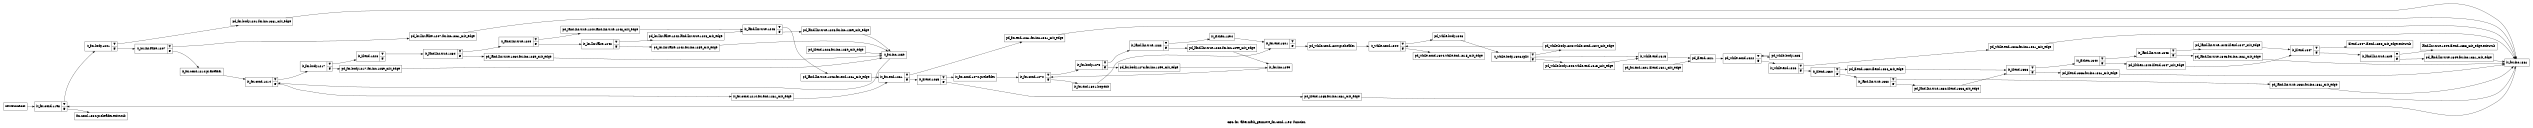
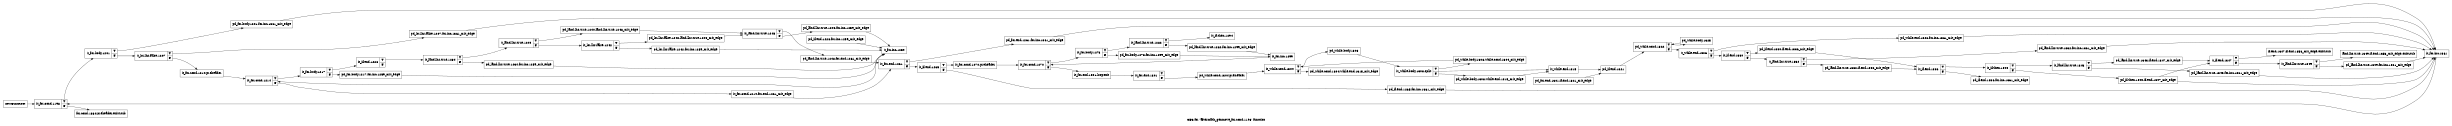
  digraph {
    label="CFG for 'aftermath_genmove_for.cond.1198' function"
    rankdir=LR
    node [shape=record]
    n1 [label="{newFuncRoot}"]
    n2 [label="{it_for.cond.1198|{<s0>T|<s1>F}}"]
    n3 [label="{for.cond.1364.preheader.exitStub}"]
    n4 [label="{it_for.body.1201|{<s0>T|<s1>F}}"]
    n5 [label="{pd_for.body.1201.for.inc.1361_crit_edge}"]
    n6 [label="{it_lor.lhs.false.1207|{<s0>T|<s1>F}}"]
    n7 [label="{if.end.1347.if.end.1353_crit_edge.exitStub}"]
    n8 [label="{land.lhs.true.1349.if.end.1353_crit_edge.exitStub}"]
    n9 [label="{it_for.inc.1361}"]
    n10 [label="{pd_lor.lhs.false.1207.for.inc.1361_crit_edge}"]
    n11 [label="{it_for.cond.1214.preheader}"]
    n12 [label="{it_for.cond.1214|{<s0>T|<s1>F}}"]
    n13 [label="{it_for.body.1217|{<s0>T|<s1>F}}"]
    n14 [label="{it_for.cond.1214.for.end.1261_crit_edge}"]
    n15 [label="{it_if.end.1228|{<s0>T|<s1>F}}"]
    n16 [label="{pd_for.body.1217.for.inc.1259_crit_edge}"]
    n17 [label="{it_for.end.1261|{<s0>T|<s1>F}}"]
    n18 [label="{it_land.lhs.true.1234|{<s0>T|<s1>F}}"]
    n19 [label="{it_for.inc.1259}"]
    n20 [label="{pd_for.end.1261.for.inc.1361_crit_edge}"]
    n21 [label="{it_if.end.1265|{<s0>T|<s1>F}}"]
    n22 [label="{it_for.cond.1270.preheader}"]
    n23 [label="{pd_if.end.1265.for.inc.1361_crit_edge}"]
    n24 [label="{it_land.lhs.true.1240|{<s0>T|<s1>F}}"]
    n25 [label="{pd_land.lhs.true.1234.for.inc.1259_crit_edge}"]
    n26 [label="{pd_if.end.1228.for.inc.1259_crit_edge}"]
    n27 [label="{pd_land.lhs.true.1240.land.lhs.true.1248_crit_edge}"]
    n28 [label="{it_lor.lhs.false.1242|{<s0>T|<s1>F}}"]
    n29 [label="{it_land.lhs.true.1248|{<s0>T|<s1>F}}"]
    n30 [label="{pd_lor.lhs.false.1242.land.lhs.true.1248_crit_edge}"]
    n31 [label="{pd_lor.lhs.false.1242.for.inc.1259_crit_edge}"]
    n32 [label="{pd_land.lhs.true.1248.for.end.1261_crit_edge}"]
    n33 [label="{pd_land.lhs.true.1248.for.inc.1259_crit_edge}"]
    n34 [label="{it_for.cond.1270|{<s0>T|<s1>F}}"]
    n35 [label="{it_for.body.1273|{<s0>T|<s1>F}}"]
    n36 [label="{it_for.end.1301.loopexit}"]
    n37 [label="{it_land.lhs.true.1282|{<s0>T|<s1>F}}"]
    n38 [label="{pd_for.body.1273.for.inc.1299_crit_edge}"]
    n39 [label="{it_for.end.1301|{<s0>T|<s1>F}}"]
    n40 [label="{it_if.then.1294}"]
    n41 [label="{pd_land.lhs.true.1282.for.inc.1299_crit_edge}"]
    n42 [label="{it_for.inc.1299}"]
    n43 [label="{pd_while.cond.1304.preheader}"]
    n44 [label="{pd_for.end.1301.if.end.1321_crit_edge}"]
    n45 [label="{pd_if.end.1321}"]
    n46 [label="{it_while.cond.1304|{<s0>T|<s1>F}}"]
    n47 [label="{pd_while.cond.1322|{<s0>T|<s1>F}}"]
    n48 [label="{pd_while.body.1308}"]
    n49 [label="{pd_while.cond.1304.while.end.1315_crit_edge}"]
    n50 [label="{it_while.body.1308.split|{<s0>T|<s1>F}}"]
    n51 [label="{it_while.end.1315}"]
    n52 [label="{pd_while.body.1308.while.cond.1304_crit_edge}"]
    n53 [label="{pd_while.body.1308.while.end.1315_crit_edge}"]
    n54 [label="{pd_while.body.1325}"]
    n55 [label="{it_while.end.1326|{<s0>T|<s1>F}}"]
    n56 [label="{pd_while.end.1326.for.inc.1361_crit_edge}"]
    n57 [label="{it_if.end.1330|{<s0>T|<s1>F}}"]
    n58 [label="{pd_if.end.1330.if.end.1336_crit_edge}"]
    n59 [label="{it_land.lhs.true.1332|{<s0>T|<s1>F}}"]
    n60 [label="{it_if.end.1336|{<s0>T|<s1>F}}"]
    n61 [label="{pd_land.lhs.true.1332.for.inc.1361_crit_edge}"]
    n62 [label="{pd_land.lhs.true.1332.if.end.1336_crit_edge}"]
    n63 [label="{it_if.then.1340|{<s0>T|<s1>F}}"]
    n64 [label="{pd_if.end.1336.for.inc.1361_crit_edge}"]
    n65 [label="{it_land.lhs.true.1343|{<s0>T|<s1>F}}"]
    n66 [label="{pd_if.then.1340.if.end.1347_crit_edge}"]
    n67 [label="{pd_land.lhs.true.1343.if.end.1347_crit_edge}"]
    n68 [label="{pd_land.lhs.true.1343.for.inc.1361_crit_edge}"]
    n69 [label="{it_if.end.1347|{<s0>T|<s1>F}}"]
    n70 [label="{it_land.lhs.true.1349|{<s0>T|<s1>F}}"]
    n71 [label="{pd_land.lhs.true.1349.for.inc.1361_crit_edge}"]
    n1 -> n2
    n2 -> n3 [tailport=s1]
    n2 -> n4 [tailport=s0]
    n4 -> n5 [tailport=s0]
    n4 -> n6 [tailport=s1]
    n5 -> n9
    n6 -> n10 [tailport=s0]
    n6 -> n11 [tailport=s1]
    n9 -> n2
    n10 -> n9
    n11 -> n12
    n12 -> n13 [tailport=s0]
    n12 -> n14 [tailport=s1]
    n13 -> n15 [tailport=s0]
    n13 -> n16 [tailport=s1]
    n14 -> n17
    n15 -> n18 [tailport=s0]
    n16 -> n19
    n17 -> n20 [tailport=s0]
    n17 -> n21 [tailport=s1]
    n18 -> n24 [tailport=s0]
    n18 -> n25 [tailport=s1]
    n19 -> n12
    n20 -> n9
    n21 -> n22 [tailport=s0]
    n21 -> n23 [tailport=s1]
    n22 -> n34
    n23 -> n9
    n24 -> n27 [tailport=s0]
    n24 -> n28 [tailport=s1]
    n25 -> n19
    n26 -> n19
    n27 -> n29
    n28 -> n30 [tailport=s0]
    n28 -> n31 [tailport=s1]
    n29 -> n32 [tailport=s0]
    n29 -> n33 [tailport=s1]
    n30 -> n29
    n31 -> n19
    n32 -> n17
    n33 -> n19
    n34 -> n35 [tailport=s0]
    n34 -> n36 [tailport=s1]
    n35 -> n37 [tailport=s0]
    n35 -> n38 [tailport=s1]
    n36 -> n39
    n37 -> n40 [tailport=s0]
    n37 -> n41 [tailport=s1]
    n38 -> n42
    n39 -> n43 [tailport=s1]
-   n40 -> n39
    n41 -> n42
    n42 -> n34
    n43 -> n46
    n44 -> n45
    n45 -> n47
    n46 -> n48 [tailport=s0]
    n46 -> n49 [tailport=s1]
    n47 -> n54 [tailport=s0]
    n47 -> n55 [tailport=s1]
    n48 -> n50
    n50 -> n51
    n50 -> n52 [tailport=s0]
    n50 -> n53 [tailport=s1]
    n51 -> n45
    n52 -> n46
    n53 -> n51
    n54 -> n47
    n55 -> n56 [tailport=s0]
    n55 -> n57 [tailport=s1]
    n56 -> n9
    n57 -> n58 [tailport=s0]
    n57 -> n59 [tailport=s1]
    n58 -> n60
    n59 -> n61 [tailport=s0]
    n59 -> n62 [tailport=s1]
    n60 -> n63 [tailport=s0]
    n60 -> n64 [tailport=s1]
    n61 -> n9
    n62 -> n60
    n63 -> n65 [tailport=s0]
    n63 -> n66 [tailport=s1]
-   n64 -> n9
+   n66 -> n9
    n65 -> n67 [tailport=s0]
    n65 -> n68 [tailport=s1]
    n66 -> n69
    n67 -> n69
    n68 -> n9
    n69 -> n7 [tailport=s0]
    n69 -> n70 [tailport=s1]
    n70 -> n8 [tailport=s0]
    n70 -> n71 [tailport=s1]
    n71 -> n9
  }
